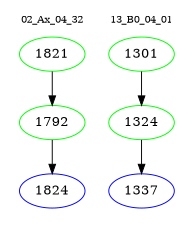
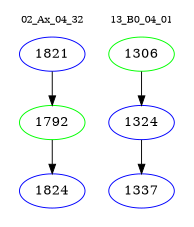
  digraph {
    node [color=green]
    edge [color=black]
-   n1 [label=1821]
+   n1 [color=blue label=1821]
    n2 [label=1792]
    n3 [color=blue label=1824]
-   n4 [label=1301]
-   n5 [label=1324]
+   n4 [label=1306]
+   n5 [color=blue label=1324]
    n6 [color=blue label=1337]
    subgraph cluster_1 {
      color=white
      fontsize=10
      label="02_Ax_04_32"
      n1
      n2
      n3
    }
    subgraph cluster_2 {
      color=white
      fontsize=10
      label="13_B0_04_01"
      n4
      n5
      n6
    }
    n1 -> n2
    n2 -> n3
    n4 -> n5
    n5 -> n6
  }
